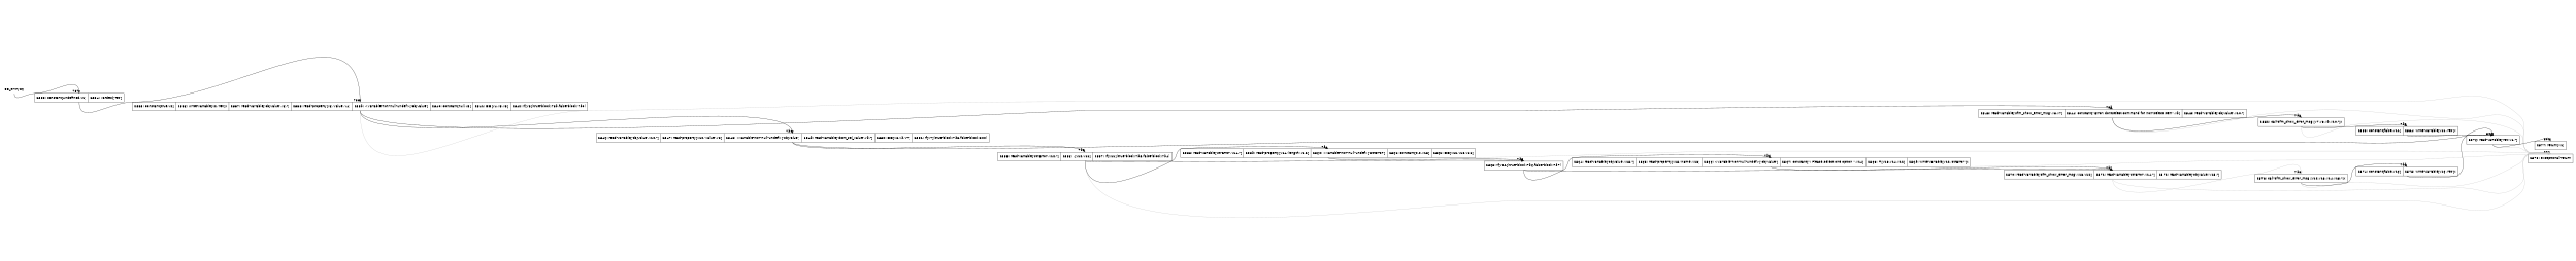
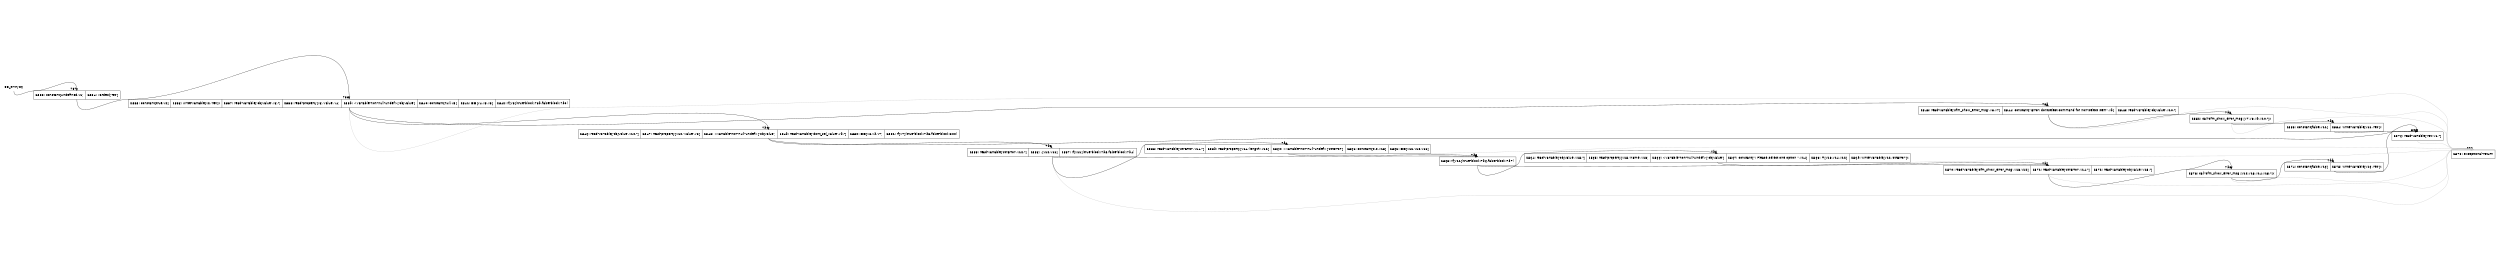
  digraph {
    fontname="DejaVu Sans"
    rankdir=LR
    node [fontname="DejaVu Sans" shape=record]
    edge [fontname="DejaVu Sans" headport=n tailport=s]
    n1 [label=BB_entry86 shape=none]
    n2 [label="{2533: constant[undefined,v1]|2534: vardecl['ret']}"]
    n3 [label="{2535: constant[true,v2]|2536: write-variable[v2,'ret']*|2537: read-variable['objValue',v6,-]|2538: read-property[v6,'value',v4]|2539: \<variable-non-null-undef\>['objValue']|2540: constant[null,v5]|2541: ==[v4,v5,v3]|2542: if[v3](true-block:789,false-block:790)}"]
    n4 [label="{2543: read-variable['sfm_show_error_msg',v8,v7]|2544: constant[\"Error: dontselect command for non-select Item\",v9]|2545: read-variable['objValue',v10,-]}"]
    n5 [label="{2546: read-variable['objValue',v10,-]|2547: read-property[v10,'value',v8]|2548: \<variable-non-null-undef\>['objValue']|2549: read-variable['dont_sel_value',v9,-]|2550: ==[v8,v9,v7]|2551: if[v7](true-block:793,false-block:800)}"]
    n6 [label="{2578: exceptional-return}"]
    n7 [label="{2552: call-sfm_show_error_msg [v7,v8,v9,v10,-]*}"]
    n8 [label="{2555: read-variable['strError',v12,-]|2556: ![v12,v11]|2557: if[v11](true-block:795,false-block:794)}"]
    n9 [label="{2576: read-variable['ret',v1,-]}"]
    n10 [label="{2553: constant[false,v11]|2554: write-variable[v11,'ret']*}"]
    n11 [label="{2563: if[v11](true-block:796,false-block:797)}"]
    n12 [label="{2558: read-variable['strError',v14,-]|2559: read-property[v14,'length',v12]|2560: \<variable-non-null-undef\>['strError']|2561: constant[0.0,v13]|2562: ==[v12,v13,v11]}"]
-   n13 [label="{2577: return[v1]}"]
    n14 [label="{2564: read-variable['objValue',v15,-]|2565: read-property[v15,'name',v13]|2566: \<variable-non-null-undef\>['objValue']|2567: constant[\": Please Select one option \",v14]|2568: +[v13,v14,v12]|2569: write-variable[v12,'strError']*}"]
    n15 [label="{2570: read-variable['sfm_show_error_msg',v13,v12]|2571: read-variable['strError',v14,-]|2572: read-variable['objValue',v15,-]}"]
    n16 [label="{2573: call-sfm_show_error_msg [v12,v13,v14,v15,-]*}"]
    n17 [label="{2574: constant[false,v16]|2575: write-variable[v16,'ret']*}"]
    n1 -> n2 [headlabel="    787"]
    n2 -> n3 [headlabel="      788"]
    n3 -> n4 [headlabel="      789"]
    n3 -> n5 [headlabel="      790"]
    n3 -> n6 [color=gray headlabel="      802"]
    n4 -> n6 [color=gray]
    n4 -> n7 [headlabel="      791"]
    n5 -> n8 [headlabel="      793"]
    n5 -> n9 [headlabel="      800"]
    n7 -> n6 [color=gray]
    n7 -> n10 [headlabel="      792"]
    n8 -> n6 [color=gray]
    n8 -> n11 [headlabel="      795"]
    n8 -> n12 [headlabel="      794"]
    n9 -> n6 [color=gray]
-   n9 -> n13 [headlabel="      801"]
    n10 -> n9
    n11 -> n14 [headlabel="      796"]
    n11 -> n15 [headlabel="      797"]
    n12 -> n6 [color=gray]
    n12 -> n11
    n14 -> n6 [color=gray]
    n14 -> n15
    n15 -> n6 [color=gray]
-   n15 -> n16 [headlabel="      798" color=gray]
+   n15 -> n16 [headlabel="      798"]
    n16 -> n6 [color=gray]
    n16 -> n17 [headlabel="      799"]
    n17 -> n9
  }
